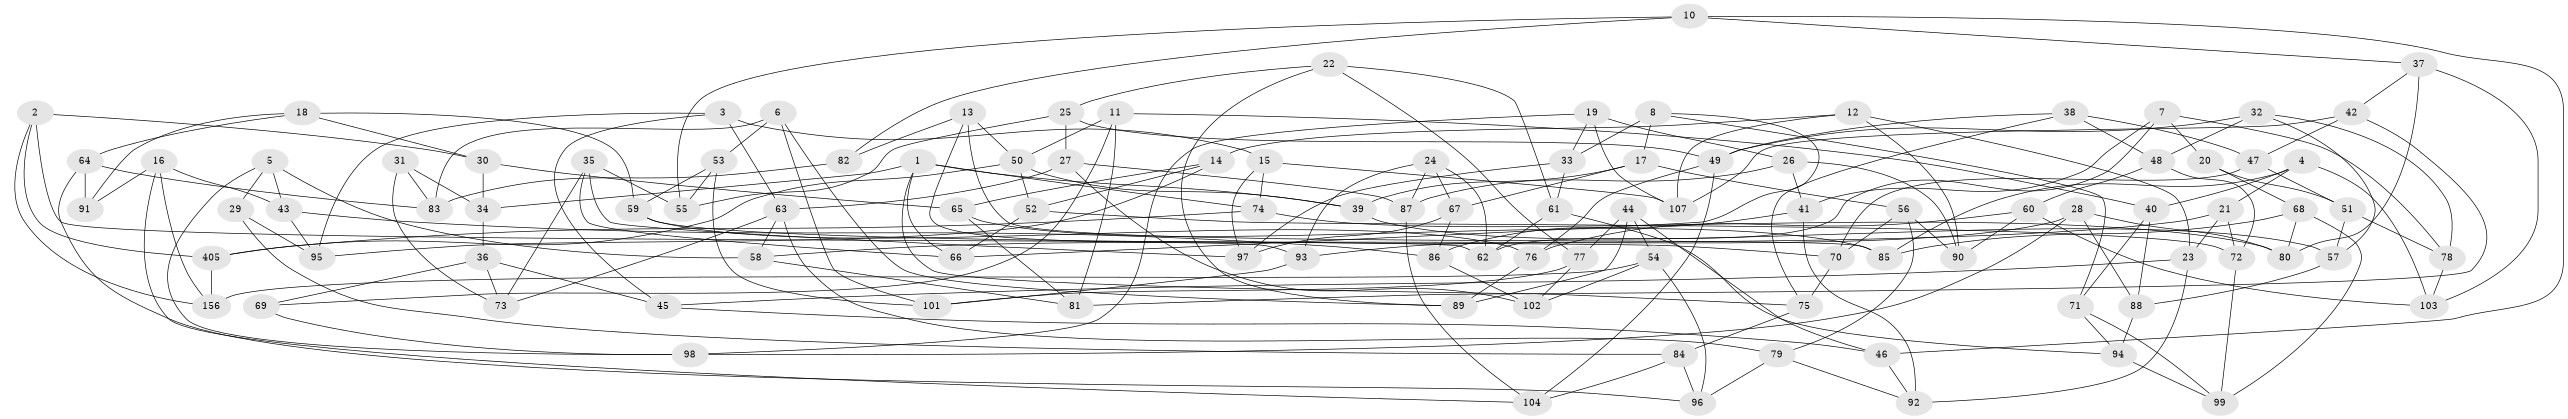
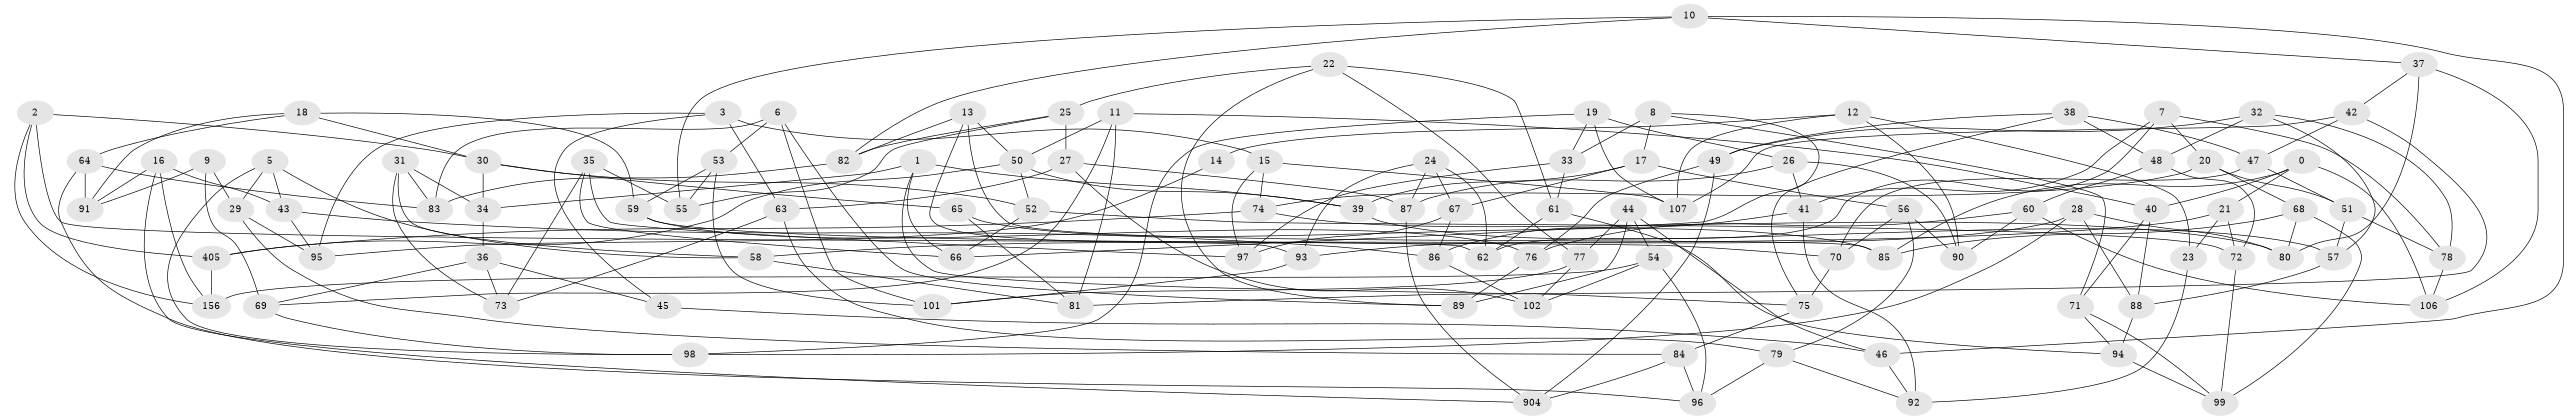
  graph {
    node [color=gray90 style=filled]
    1
    34
    39
    66
    75
    36
    57
    84
    2
    30
    62
    n12 [label=405]
    n13 [label=156]
    65
    3
    15
    45
    63
    95
    n20 [label=107]
    74
    97
    46
    73
    79
-   4
+   4 [label=0]
    21
    40
    85
-   103
+   103 [label=106]
    58
    23
    72
    71
    88
    5
    29
    43
    98
    86
    81
    6
    53
    83
    89
    101
    55
    59
    7
    20
    41
    78
    51
    68
    92
    8
    17
    33
    56
    67
    61
    94
    99
+   9
    69
    91
    10
    37
    82
    80
    42
    11
    50
    52
    12
    14
    90
    13
    93
    16
-   104
+   104 [label=904]
    70
    18
    64
    76
    96
    19
    26
    87
    22
    25
    77
    27
    102
    24
    28
    31
    32
    48
    49
    60
    35
    47
    38
    44
    54
    1 -- 34
    1 -- 39
    1 -- 66
    1 -- 75
    34 -- 36
    39 -- 57
    75 -- 84
    36 -- 45
    36 -- 73
    36 -- 69
    57 -- 88
    84 -- 104
    84 -- 96
    2 -- 30
    2 -- 62
    2 -- n12
    2 -- n13
    30 -- 34
    30 -- 65
    n12 -- n13
    65 -- 85
    65 -- 81
    3 -- 15
    3 -- 45
    3 -- 63
    3 -- 95
    15 -- n20
    15 -- 74
    15 -- 97
    45 -- 46
    63 -- 73
    63 -- 79
    74 -- n12
    74 -- 80
    46 -- 92
    79 -- 92
    79 -- 96
    4 -- 21
    4 -- 40
    4 -- 85
    4 -- 103
    21 -- 58
    21 -- 23
    21 -- 72
    40 -- 71
    40 -- 88
    58 -- 81
-   23 -- 45
    23 -- 92
    72 -- 99
    71 -- 94
    71 -- 99
    88 -- 94
    5 -- 58
    5 -- 29
    5 -- 43
    5 -- 98
    29 -- 84
    29 -- 95
    43 -- 95
    43 -- 86
    86 -- 102
    6 -- 53
    6 -- 83
    6 -- 89
    6 -- 101
    53 -- 101
    53 -- 55
    53 -- 59
    59 -- 70
    59 -- 76
    7 -- 62
    7 -- 20
    7 -- 41
    7 -- 78
-   1 -- 74
+   20 -- 74
    20 -- 51
    20 -- 68
    41 -- 86
    41 -- 92
    78 -- 103
    51 -- 57
    51 -- 78
    68 -- 85
    68 -- 99
    68 -- 80
    8 -- 66
    8 -- 71
    8 -- 17
    8 -- 33
    17 -- 39
    17 -- 56
    17 -- 67
    33 -- 97
    33 -- 61
    56 -- 79
    56 -- 90
    56 -- 70
    67 -- 97
    67 -- 86
    61 -- 62
    61 -- 94
    94 -- 99
+   9 -- 29
+   9 -- 69
+   9 -- 91
    69 -- 98
    10 -- 46
    10 -- 55
    10 -- 37
    10 -- 82
    37 -- 103
    37 -- 80
    37 -- 42
    82 -- 83
    42 -- n20
    42 -- 81
    42 -- 47
    11 -- 40
    11 -- 81
    11 -- 69
    11 -- 50
    50 -- 39
    50 -- n12
    50 -- 52
    52 -- 66
    52 -- 72
    12 -- n20
    12 -- 23
    12 -- 14
    12 -- 90
-   14 -- 65
    14 -- 95
-   14 -- 52
+   30 -- 52
    13 -- 85
    13 -- 82
    13 -- 50
    13 -- 93
    93 -- 101
    16 -- n13
    16 -- 43
    16 -- 91
    16 -- 104
    70 -- 75
    18 -- 30
    18 -- 59
    18 -- 91
    18 -- 64
    64 -- 83
    64 -- 91
    64 -- 96
    76 -- 89
    19 -- n20
    19 -- 98
    19 -- 33
    19 -- 26
    26 -- 41
    26 -- 90
    26 -- 87
    87 -- 104
    22 -- 89
    22 -- 61
    22 -- 25
    22 -- 77
    25 -- 55
-   25 -- 49
+   25 -- 82
    25 -- 27
    77 -- 101
    77 -- 102
    27 -- 63
    27 -- 87
    27 -- 102
    24 -- 62
    24 -- 67
    24 -- 93
    24 -- 87
    28 -- 88
    28 -- 98
    28 -- 80
    28 -- 93
    31 -- 34
    31 -- 73
-   63 -- 58
+   31 -- 58
    31 -- 83
    32 -- 57
    32 -- 78
    32 -- 48
    32 -- 49
    48 -- 72
    48 -- 60
    49 -- 104
    49 -- 76
    60 -- 103
    60 -- 90
    60 -- 76
    35 -- 66
    35 -- 97
    35 -- 73
    35 -- 55
    47 -- 51
    47 -- 70
    38 -- 75
    38 -- 48
    38 -- 49
    38 -- 47
    44 -- 46
    44 -- 89
    44 -- 77
    44 -- 54
    54 -- n13
    54 -- 96
    54 -- 102
  }
